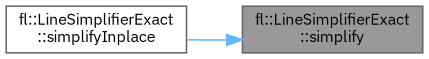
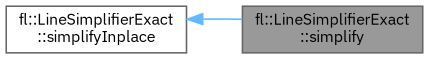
  digraph {
    rankdir=RL
    fontname="IBM Plex Sans"
    node [fontname="IBM Plex Sans" fontsize=10 shape=box style=filled]
    n1 [color=gray40 fillcolor=grey60 fontcolor=black height=0.2 label="fl::LineSimplifierExact\l::simplify" width=0.4]
    n2 [color=grey40 fillcolor=white height=0.2 label="fl::LineSimplifierExact\l::simplifyInplace" width=0.4]
-   n1 -> n2 [color=steelblue1 dir=back fontname="IBM Plex Sans" fontsize=10 labelfontname=Helvetica labelfontsize=10 style=solid]
+   n2 -> n1 [color=steelblue1 dir=back fontname="IBM Plex Sans" fontsize=10 labelfontname=Helvetica labelfontsize=10 style=solid]
  }
